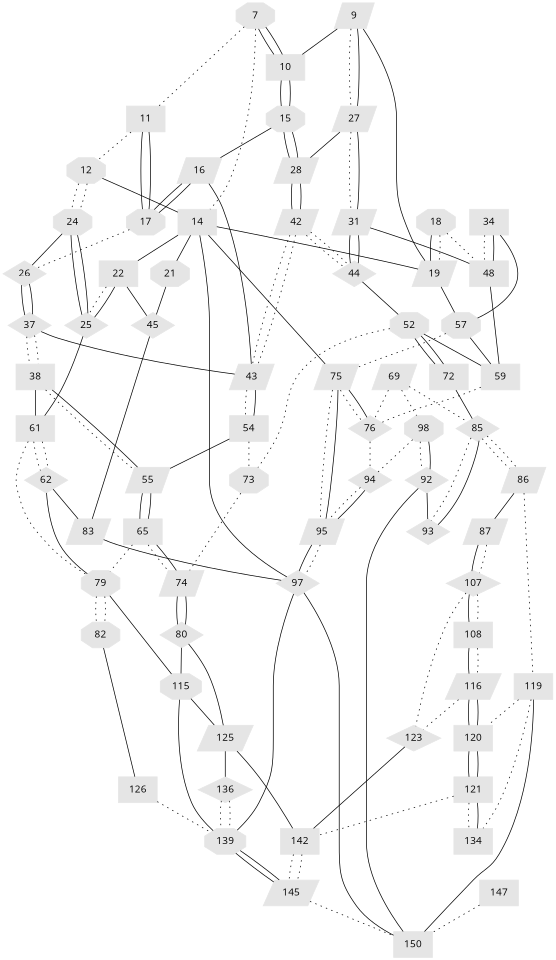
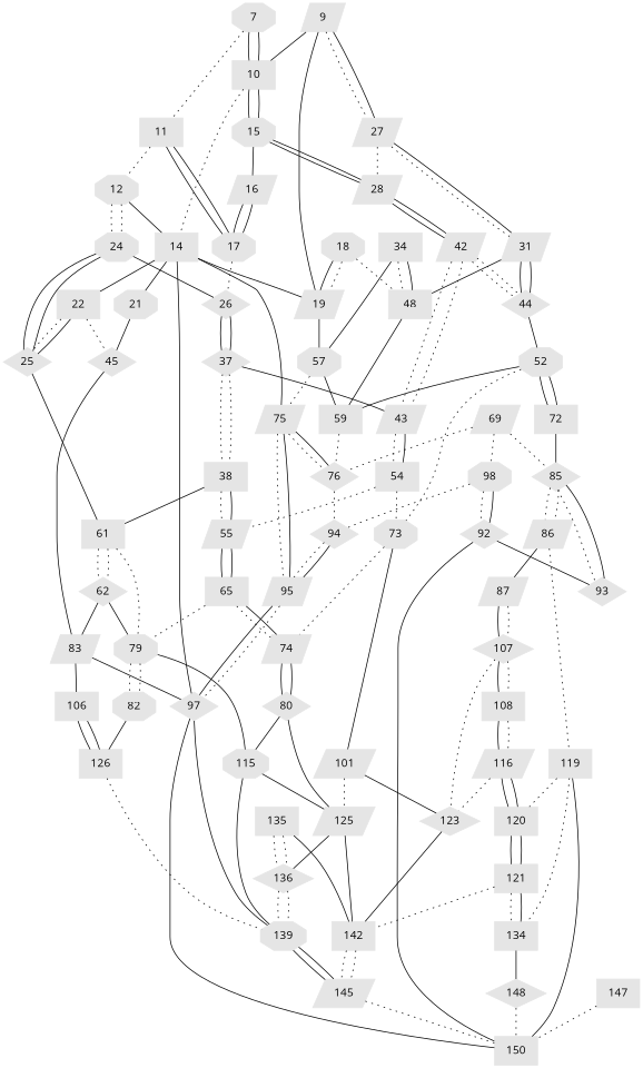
  graph {
    fontname="Open Sans"
    node [color=gray90 fontname="Open Sans" shape=box style=filled]
    edge [fontname="Open Sans" style=solid]
    7 [shape=octagon super="+6"]
    10
    11
    14 [super="+13+5+4"]
    15 [shape=octagon]
    12 [shape=octagon]
    17 [shape=octagon]
    19 [shape=parallelogram super="+8"]
    21 [shape=octagon super="+20"]
    22
    75 [shape=parallelogram super="+63+56"]
    97 [shape=diamond super="+96"]
    9 [shape=parallelogram]
    27 [shape=parallelogram]
    57 [shape=octagon super="+33+32"]
    28 [shape=parallelogram]
    31 [shape=parallelogram]
    16 [shape=parallelogram]
    24 [shape=octagon]
    26 [shape=diamond]
    25 [shape=diamond]
    45 [shape=diamond super="+23"]
    76 [shape=diamond super="+68+64"]
    95 [shape=parallelogram]
    150 [super="+149+146"]
    139 [shape=octagon super="+138+131+130+117"]
    43 [shape=parallelogram super="+41"]
    42 [shape=parallelogram]
    54
    37 [shape=diamond]
    18 [shape=octagon]
    48 [super="+30+29"]
    59 [super="+49+58"]
    83 [shape=parallelogram super="+47"]
    61 [super="+39+40"]
    62 [shape=diamond super="+46"]
    79 [shape=octagon super="+66"]
    38
    44 [shape=diamond]
    52 [shape=octagon super="+51+50"]
    34
    55 [shape=parallelogram]
    65
    73 [shape=octagon super="+53"]
    72
+   106
    85 [shape=diamond super="+71+70"]
    74 [shape=parallelogram]
+   101 [shape=parallelogram super="+98"]
    94 [shape=diamond super="+77"]
    82 [shape=octagon]
    115 [shape=octagon super="+81"]
    80 [shape=diamond]
    69 [shape=parallelogram]
    n55 [label=98 shape=octagon super="+78"]
    86 [shape=parallelogram]
    93 [shape=diamond]
    92 [shape=diamond]
    123 [shape=diamond super="+100+99+89"]
    125 [shape=parallelogram super="+114"]
    126 [super="+118+105"]
    87 [shape=parallelogram]
    119 [super="+112"]
    107 [shape=diamond super="+102+88"]
    120
    134 [super="+133+132"]
    108 [super="+103"]
    145 [shape=parallelogram]
    142 [super="+122+137+124"]
    136 [shape=diamond super="+129+128+127"]
    116 [shape=parallelogram super="+104"]
    121
+   148 [shape=diamond super="+143+141"]
+   135
    147
    7 -- 10
    7 -- 10
    7 -- 11 [style=dotted]
-   7 -- 14 [style=dotted]
+   10 -- 14 [style=dotted]
    10 -- 15
    10 -- 15
    11 -- 12 [style=dotted]
    11 -- 17
    11 -- 17
    14 -- 19
    14 -- 21 [weight=2]
    14 -- 22
    14 -- 75
    14 -- 97 [weight=2]
    15 -- 28
    15 -- 28
    15 -- 16
    12 -- 14
    12 -- 24 [style=dotted]
    12 -- 24 [style=dotted]
    17 -- 26 [style=dotted]
    19 -- 57
    21 -- 45 [weight=2]
    22 -- 25 [style=dotted]
    22 -- 25
-   22 -- 45
+   22 -- 45 [style=dotted]
    75 -- 76 [style=dotted weight=3]
    75 -- 76
    75 -- 95 [style=dotted]
    75 -- 95
    97 -- 150 [weight=2]
    97 -- 139
    9 -- 10
    9 -- 19
    9 -- 27 [style=dotted]
    9 -- 27
-   27 -- 28
+   27 -- 28 [style=dotted]
    27 -- 31 [style=dotted]
    27 -- 31
    57 -- 75 [style=dotted weight=2]
    57 -- 59
    28 -- 42
    28 -- 42
    31 -- 48
    31 -- 44
    31 -- 44
    16 -- 17
    16 -- 17
-   16 -- 43
    24 -- 26
    24 -- 25
    24 -- 25
    26 -- 37
    26 -- 37
    25 -- 61
    45 -- 83
    76 -- 94 [style=dotted]
    95 -- 97
    95 -- 97 [style=dotted]
    139 -- 145
    139 -- 145
    43 -- 54 [style=dotted]
    43 -- 54
    42 -- 43 [style=dotted]
    42 -- 43 [style=dotted]
    42 -- 44 [style=dotted]
    42 -- 44 [style=dotted]
-   54 -- 55
+   54 -- 55 [style=dotted]
    54 -- 73 [style=dotted]
    37 -- 43
    37 -- 38 [style=dotted]
    37 -- 38 [style=dotted]
    18 -- 19 [weight=2]
    18 -- 19 [style=dotted]
    18 -- 48 [style=dotted]
    48 -- 59
    59 -- 76 [style=dotted weight=2]
    83 -- 97
+   83 -- 106
    61 -- 62 [style=dotted weight=2]
    61 -- 62 [style=dotted]
    61 -- 79 [style=dotted]
    62 -- 83
    62 -- 79
    79 -- 82 [style=dotted]
    79 -- 82 [style=dotted]
    79 -- 115
    38 -- 61
    38 -- 55 [style=dotted]
    38 -- 55
    44 -- 52
    52 -- 59
    52 -- 73 [style=dotted]
    52 -- 72 [weight=2]
    52 -- 72
    34 -- 57
    34 -- 48 [style=dotted weight=2]
    34 -- 48
    55 -- 65
    55 -- 65
    65 -- 79 [style=dotted]
    65 -- 74 [style=dotted]
    65 -- 74
    73 -- 74 [style=dotted]
+   73 -- 101
    72 -- 85
+   106 -- 126 [weight=2]
+   106 -- 126
    85 -- 86 [style=dotted]
    85 -- 86 [style=dotted]
    85 -- 93 [style=dotted weight=2]
    85 -- 93
    74 -- 80
    74 -- 80
+   101 -- 123 [weight=2]
+   101 -- 125 [style=dotted]
    94 -- 95 [style=dotted]
    94 -- 95
    82 -- 126
    115 -- 139
    115 -- 125
    80 -- 115
    80 -- 125
    69 -- 76 [style=dotted]
    69 -- 85 [style=dotted]
    69 -- n55 [style=dotted]
    n55 -- 94 [style=dotted weight=2]
    n55 -- 92 [style=dotted]
    n55 -- 92
    86 -- 87
    86 -- 119 [style=dotted]
    92 -- 150
    92 -- 93
    123 -- 142 [weight=2]
    125 -- 142
    125 -- 136 [weight=2]
    126 -- 139 [style=dotted weight=2]
    87 -- 107 [weight=2]
    87 -- 107 [style=dotted]
    119 -- 150
    119 -- 120 [style=dotted]
    119 -- 134 [style=dotted]
    107 -- 123 [style=dotted]
    107 -- 108 [weight=2]
    107 -- 108 [style=dotted]
    120 -- 121
    120 -- 121
+   134 -- 148 [weight=3]
    108 -- 116 [weight=2]
    108 -- 116 [style=dotted]
    145 -- 150 [style=dotted]
    142 -- 145 [style=dotted]
    142 -- 145 [style=dotted]
    136 -- 139 [style=dotted weight=2]
    136 -- 139 [style=dotted]
    116 -- 123 [style=dotted]
    116 -- 120
    116 -- 120
    121 -- 134 [style=dotted]
    121 -- 134
    121 -- 142 [style=dotted]
+   148 -- 150 [style=dotted weight=2]
+   135 -- 142
+   135 -- 136 [style=dotted weight=2]
+   135 -- 136 [style=dotted]
    147 -- 150 [style=dotted weight=3]
  }
